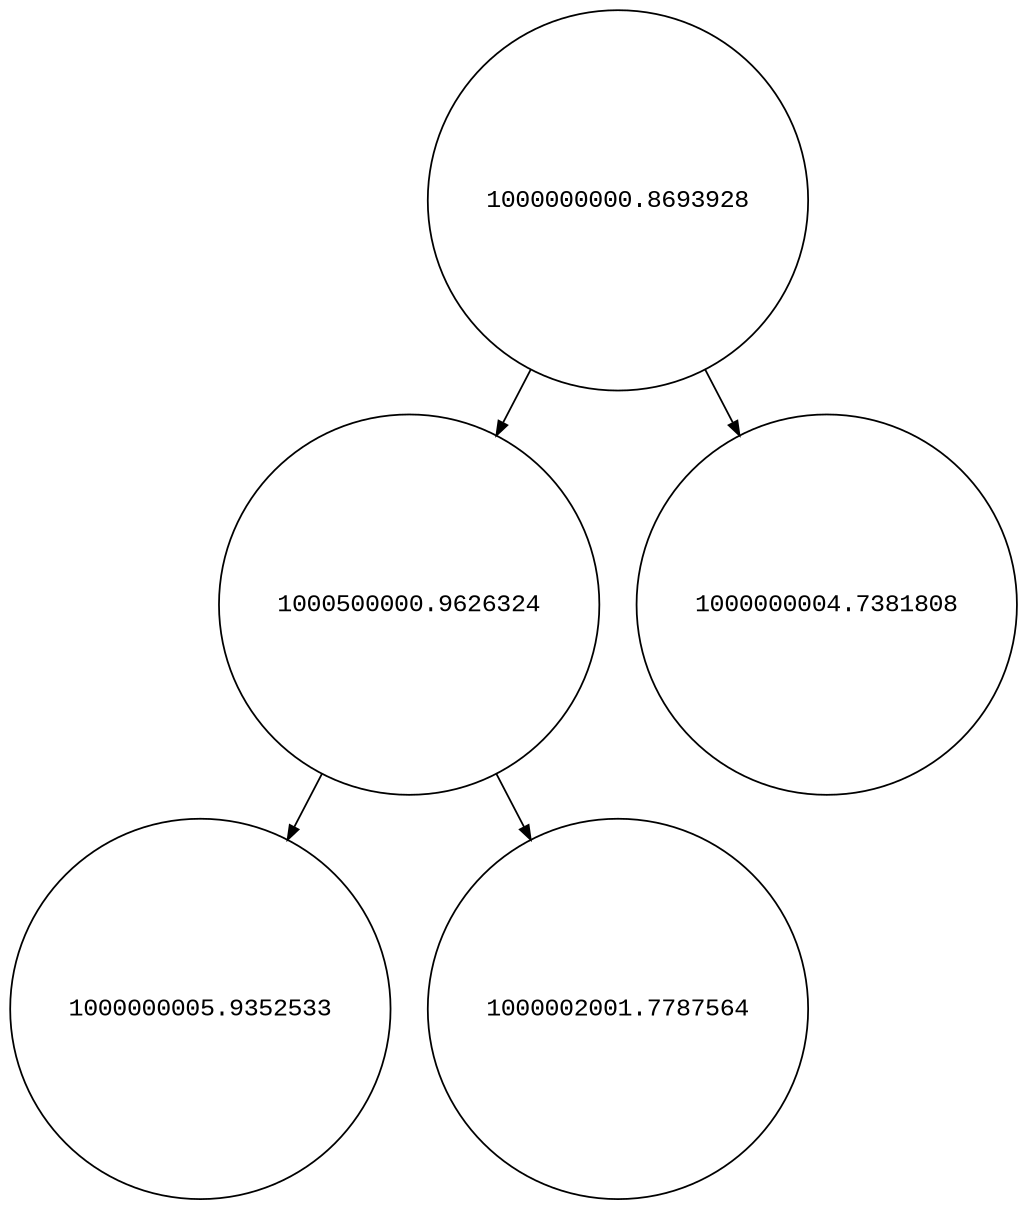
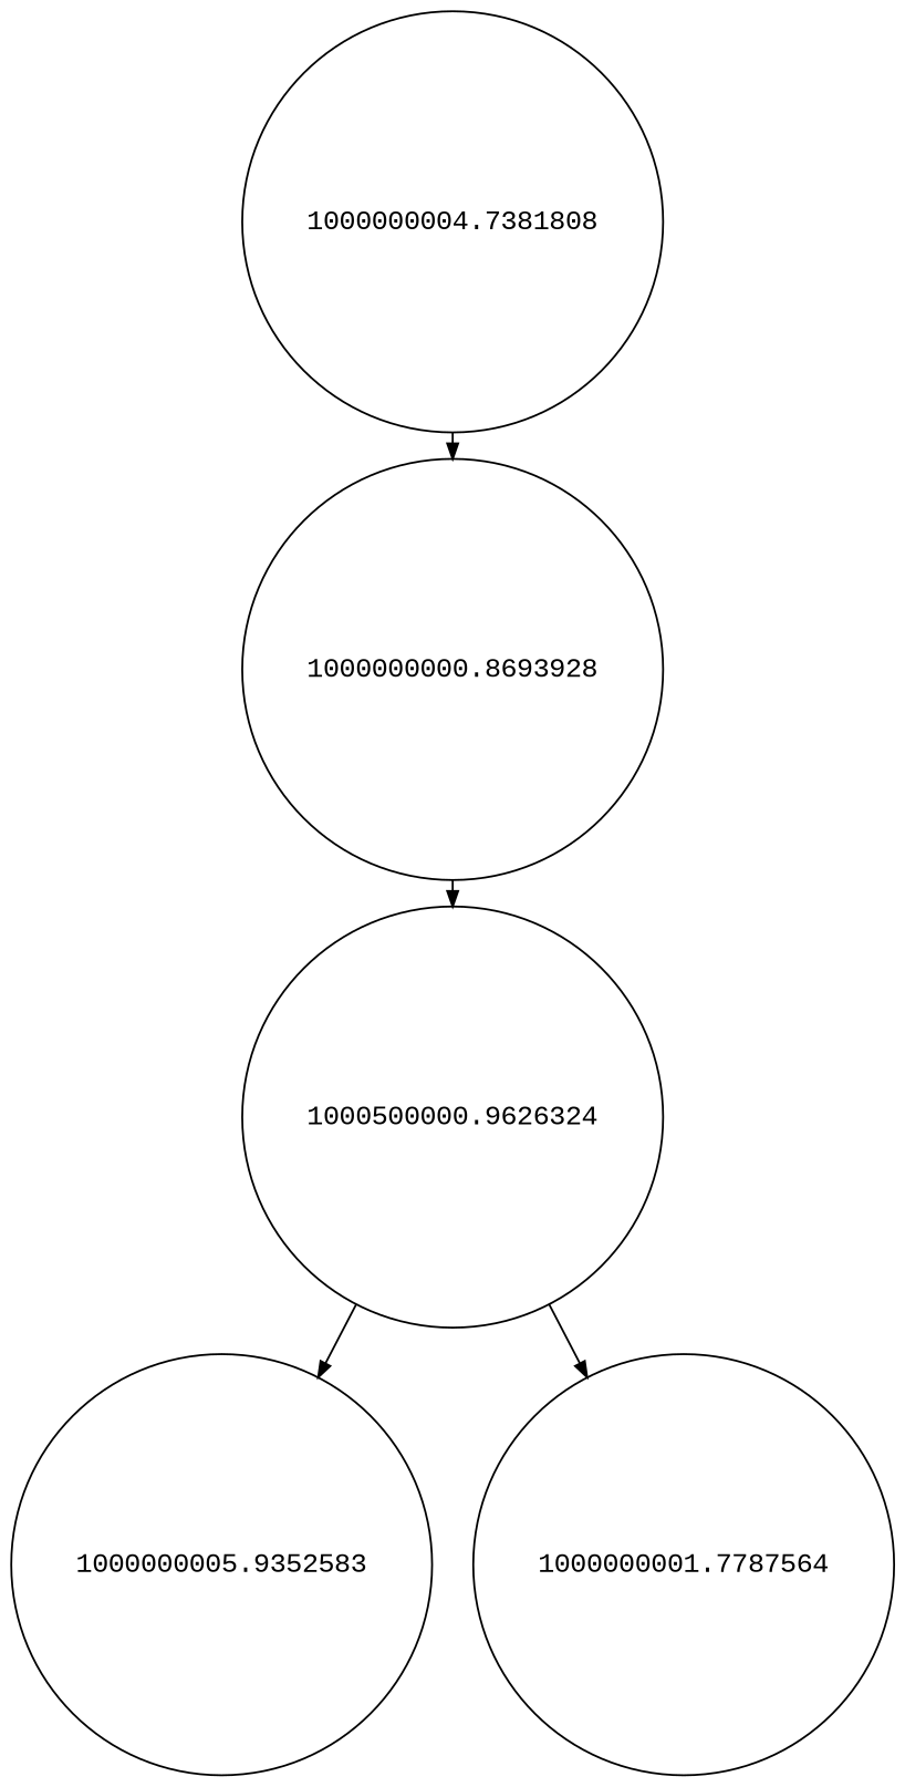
  digraph {
    fontname="Liberation Mono"
    nodesep=0.3
    ranksep=0.2
    node [fontname="Liberation Mono" shape=circle]
    edge [arrowsize=0.8 fontname="Liberation Mono"]
    n1 [label=1000000000.8693928]
    n2 [label=1000500000.9626324]
    n3 [label=1000000004.7381808]
-   n4 [label=1000000005.9352533]
-   n5 [label=1000002001.7787564]
+   n4 [label=1000000005.9352583]
+   n5 [label=1000000001.7787564]
    n1 -> n2 [side=left]
-   n1 -> n3
+   n3 -> n1
    n2 -> n4 [side=left]
    n2 -> n5
  }
